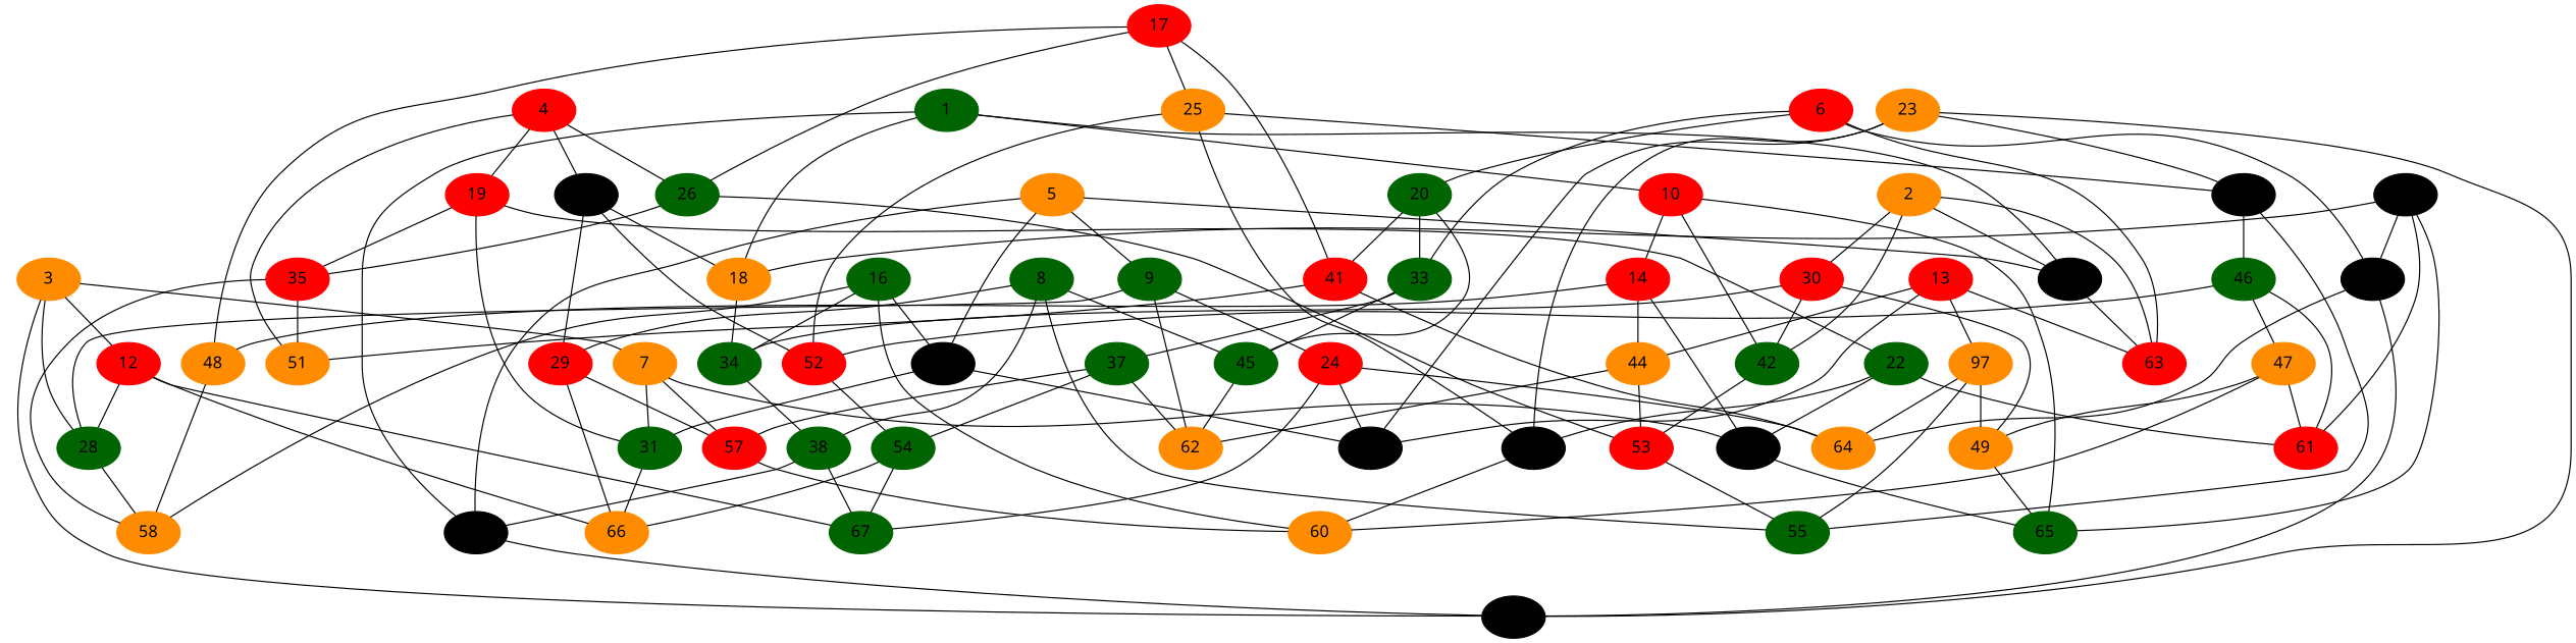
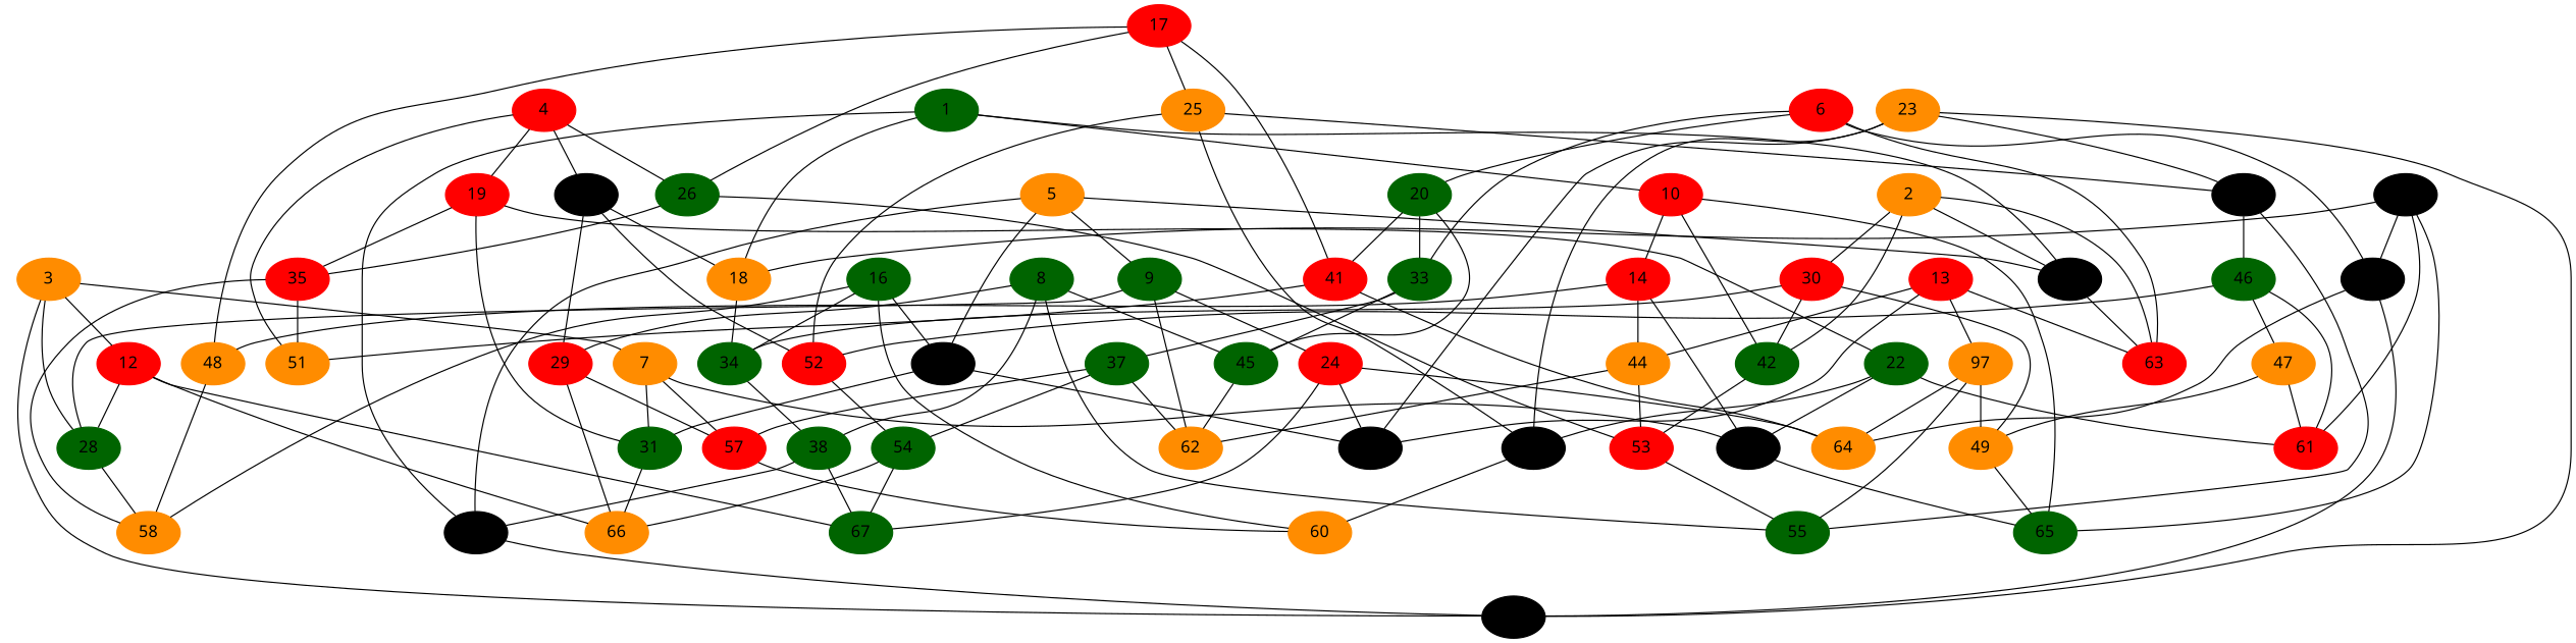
  graph {
    fontname="Noto Sans"
    node [color=darkgreen fontname="Noto Sans" style=filled]
    edge [fontname="Noto Sans"]
    10 [color=red]
    1
    18 [color=darkorange]
    40 [color=black]
    50 [color=black]
    42
    14 [color=red]
    65
    34
    63 [color=red]
    56 [color=black]
    2 [color=darkorange]
    30 [color=red]
    49 [color=darkorange]
    53 [color=red]
    3 [color=darkorange]
    7 [color=darkorange]
    12 [color=red]
    28
    31
    39 [color=black]
    57 [color=red]
    66 [color=darkorange]
    67
    58 [color=darkorange]
    4 [color=red]
    15 [color=black]
    19 [color=red]
    26
    51 [color=darkorange]
    29 [color=red]
    52 [color=red]
    22
    35 [color=red]
    5 [color=darkorange]
    9
    21 [color=black]
    24 [color=red]
    62 [color=darkorange]
    36 [color=black]
    6 [color=red]
    20
    32 [color=black]
    33
    45
    41 [color=red]
    64 [color=darkorange]
    37
    60 [color=darkorange]
    8
    38
    55
    44 [color=darkorange]
    48 [color=darkorange]
    11 [color=black]
    61 [color=red]
    13 [color=red]
    n58 [color=darkorange label=97]
    54
    16
    17 [color=red]
    25 [color=darkorange]
    59 [color=black]
    43 [color=black]
    23 [color=darkorange]
    46
    47 [color=darkorange]
    10 -- 42
    10 -- 14
    10 -- 65
    1 -- 10
    1 -- 18
    1 -- 40
    1 -- 50
    18 -- 34
    40 -- 63
    50 -- 56
    42 -- 53
    14 -- 39
    14 -- 44
    14 -- 48
    34 -- 38
    2 -- 40
    2 -- 42
    2 -- 63
    2 -- 30
    30 -- 42
    30 -- 34
    30 -- 49
    49 -- 65
    53 -- 55
    3 -- 56
    3 -- 7
    3 -- 12
    3 -- 28
    7 -- 31
    7 -- 39
    7 -- 57
    12 -- 28
    12 -- 66
    12 -- 67
    28 -- 58
    31 -- 66
    39 -- 65
    57 -- 60
    4 -- 15
    4 -- 19
    4 -- 26
    4 -- 51
    15 -- 18
    15 -- 29
    15 -- 52
    19 -- 31
    19 -- 22
    19 -- 35
    26 -- 53
    26 -- 35
    29 -- 57
    29 -- 66
    52 -- 54
    22 -- 39
    22 -- 61
    22 -- 59
    35 -- 58
    35 -- 51
    5 -- 40
    5 -- 50
    5 -- 9
    5 -- 21
    9 -- 28
    9 -- 24
    9 -- 62
    21 -- 31
    21 -- 36
    24 -- 67
    24 -- 36
    24 -- 64
    6 -- 63
    6 -- 20
    6 -- 32
    6 -- 33
    20 -- 33
    20 -- 45
    20 -- 41
    32 -- 56
    32 -- 64
    33 -- 45
    33 -- 37
    45 -- 62
    41 -- 51
    41 -- 64
    37 -- 57
    37 -- 62
    37 -- 54
    8 -- 29
    8 -- 45
    8 -- 38
    8 -- 55
    38 -- 50
    38 -- 67
    44 -- 53
    44 -- 62
    48 -- 58
    11 -- 18
    11 -- 65
    11 -- 32
    11 -- 61
    13 -- 63
    13 -- 36
    13 -- 44
    13 -- n58
    n58 -- 49
    n58 -- 64
    n58 -- 55
    54 -- 66
    54 -- 67
    16 -- 34
    16 -- 58
    16 -- 21
    16 -- 60
    17 -- 26
    17 -- 41
    17 -- 48
    17 -- 25
    25 -- 52
    25 -- 59
    25 -- 43
    59 -- 60
    43 -- 55
    43 -- 46
    23 -- 56
    23 -- 36
    23 -- 59
    23 -- 43
    46 -- 52
    46 -- 61
    46 -- 47
    47 -- 49
-   47 -- 60
    47 -- 61
  }
